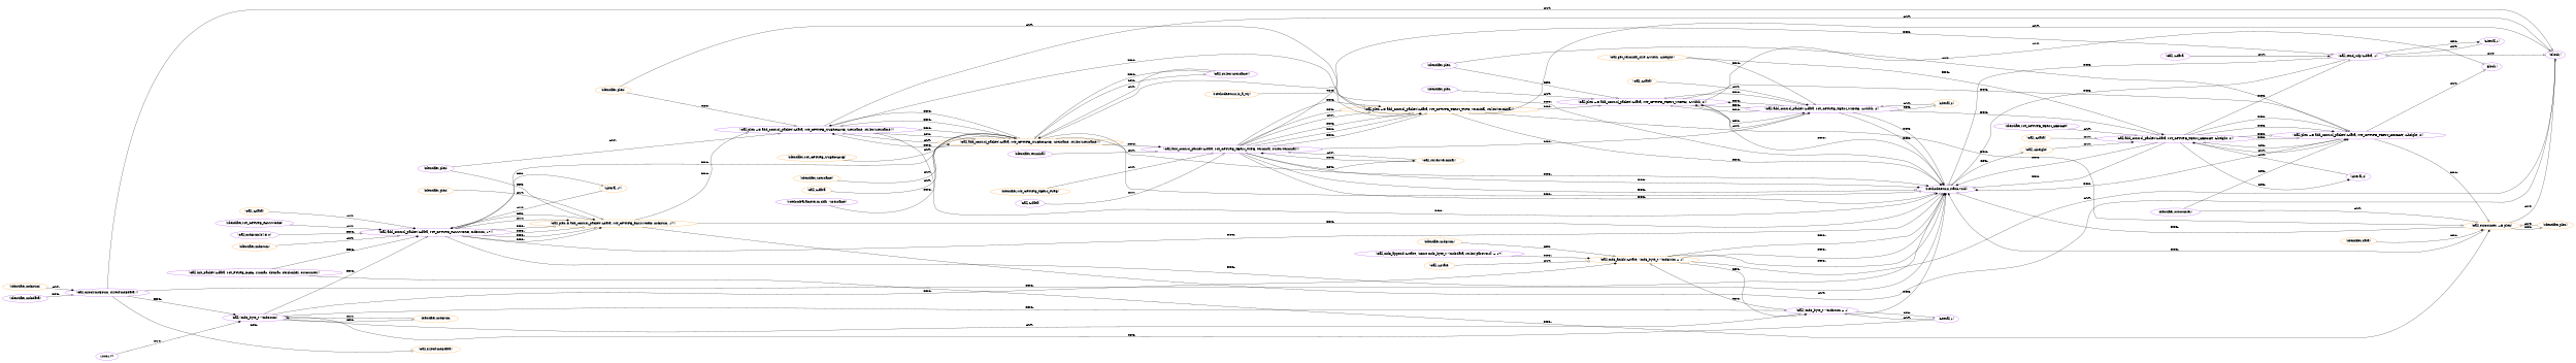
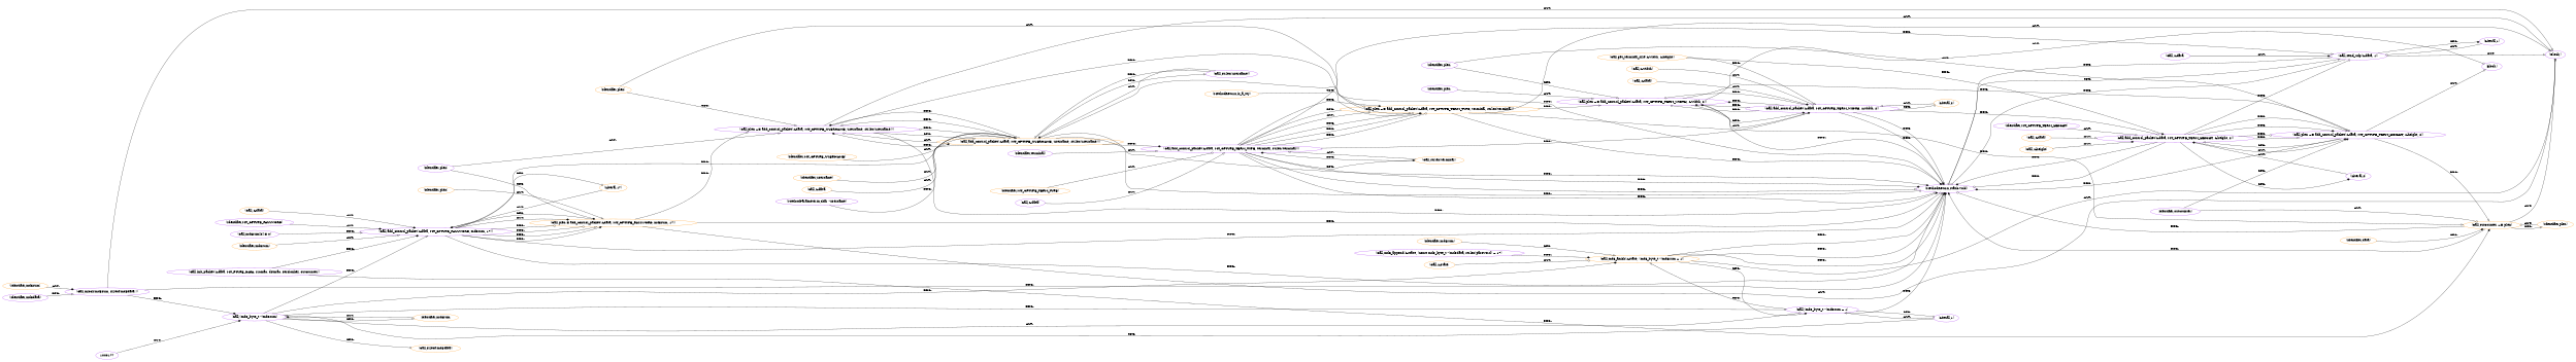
  digraph {
    rankdir=LR
    node [color=purple]
    edge [arrowhead=diamond]
    n1 [label="(Call,mlock(md5sum, sizeof(md5data)))"]
    n2 [label="(Call,(md5_byte_t *)md5sum)"]
    n3 [label="(MethodReturn,static void)"]
    n4 [label="(Block,)"]
    n5 [color=darkorange label="(Call,sizeof(md5data))"]
    n6 [color=darkorange label="(Call,md5_finish(&state, (md5_byte_t *)md5sum + 1))"]
    n7 [label="(Call,(md5_byte_t *)md5sum + 1)"]
    n8 [label="(Call,add_control_packet(&data, MT_CPTYPE_PASSWORD, md5sum, 17))"]
    n9 [color=darkorange label="(Identifier,md5sum)"]
    n10 [label="(Call,send_udp(&data, 1))"]
    n11 [label="(Literal,1)"]
    n12 [color=darkorange label="(Call,plen = add_control_packet(&data, MT_CPTYPE_PASSWORD, md5sum, 17))"]
    n13 [color=darkorange label="(Call,add_control_packet(&data, MT_CPTYPE_USERNAME, username, strlen(username)))"]
    n14 [color=darkorange label="(Literal,17)"]
    n15 [label="(Call,plen += add_control_packet(&data, MT_CPTYPE_USERNAME, username, strlen(username)))"]
    n16 [label="(Call,add_control_packet(&data, MT_CPTYPE_TERM_TYPE, terminal, strlen(terminal)))"]
    n17 [label="(Call,strlen(username))"]
    n18 [color=darkorange label="(Call,plen += add_control_packet(&data, MT_CPTYPE_TERM_TYPE, terminal, strlen(terminal)))"]
    n19 [label="(Call,plen += add_control_packet(&data, MT_CPTYPE_TERM_WIDTH, &width, 2))"]
    n20 [color=darkorange label="(Call,outcounter += plen)"]
    n21 [label="(Call,plen += add_control_packet(&data, MT_CPTYPE_TERM_HEIGHT, &height, 2))"]
    n22 [label="(Call,add_control_packet(&data, MT_CPTYPE_TERM_WIDTH, &width, 2))"]
    n23 [label="(Block,)"]
    n24 [color=darkorange label="(Identifier,plen)"]
    n25 [color=darkorange label="(Call,strlen(terminal))"]
    n26 [label="(Call,add_control_packet(&data, MT_CPTYPE_TERM_HEIGHT, &height, 2))"]
    n27 [color=darkorange label="(Literal,2)"]
    n28 [label="(Literal,2)"]
    n29 [label="(Literal,1)"]
    n30 [color=darkorange label="(Call,&data)"]
    n31 [label="(Call,init_packet(&data, MT_PTYPE_DATA, srcmac, dstmac, sessionkey, outcounter))"]
    n32 [label="(MethodParameterIn,char *username)"]
    n33 [label="(Identifier,plen)"]
    n34 [color=darkorange label="(Call,&data)"]
    n35 [color=darkorange label="(Identifier,md5sum)"]
    n36 [label="(Call,&data)"]
    n37 [color=darkorange label="(Call,get_terminal_size(&width, &height))"]
    n38 [label="(Call,&data)"]
    n39 [color=darkorange label="(Identifier,MT_CPTYPE_USERNAME)"]
    n40 [color=darkorange label="(Identifier,username)"]
    n41 [label="(Call,md5sum[0] = 0)"]
    n42 [color=darkorange label="(Call,&data)"]
    n43 [label="(Identifier,outcounter)"]
    n44 [label="(Identifier,terminal)"]
    n45 [color=darkorange label="(Identifier,md5sum)"]
    n46 [label="(Identifier,plen)"]
    n47 [label="(Call,md5_append(&state, (const md5_byte_t *)md5data, strlen(password) + 17))"]
    n48 [color=darkorange label="(MethodReturn,is_a_tty)"]
    n49 [label="(Identifier,MT_CPTYPE_TERM_HEIGHT)"]
    n50 [color=darkorange label="(Call,&height)"]
    n51 [color=darkorange label="(Identifier,plen)"]
    n52 [color=darkorange label="(Identifier,MT_CPTYPE_TERM_TYPE)"]
    n53 [label="(Identifier,plen)"]
    n54 [color=darkorange label="(Call,&data)"]
    n55 [color=darkorange label="(Identifier,data)"]
+   n56 [color=darkorange label="(Call,&width)"]
    n57 [color=darkorange label="(Call,&state)"]
    n58 [label="(Identifier,MT_CPTYPE_PASSWORD)"]
    n59 [color=darkorange label="(Identifier,plen)"]
    n60 [label="(Identifier,md5data)"]
    n61 [color=darkorange label="(Identifier,md5sum)"]
    1000177
    n1 -> n2 [label="DDG: "]
    n1 -> n3 [label="DDG: "]
    n1 -> n4 [arrowhead=onormal label="AST: "]
-   n1 -> n5 [arrowhead=odot label="CFG: "]
+   n2 -> n5 [arrowhead=odot label="CFG: "]
    n2 -> n6 [label="DDG: "]
    n2 -> n7 [arrowhead=odot label="AST: "]
    n2 -> n7 [arrowhead=odot label="DDG: "]
    n2 -> n8 [arrowhead=onormal label="DDG: "]
    n2 -> n9 [arrowhead=onormal label="CFG: "]
-   n3 -> n50 [arrowhead=onormal label="CFG: "]
+   n3 -> n10 [arrowhead=onormal label="CFG: "]
    n6 -> n3 [arrowhead=onormal label="DDG: "]
    n6 -> n3 [label="DDG: "]
    n6 -> n3 [arrowhead=odot label="DDG: "]
    n6 -> n4 [arrowhead=odot label="AST: "]
    n6 -> n7 [label="CFG: "]
    n7 -> n3 [arrowhead=odot label="DDG: "]
    n7 -> n6 [arrowhead=onormal label="CFG: "]
    n7 -> n11 [arrowhead=odot label="CFG: "]
    n8 -> n3 [arrowhead=onormal label="DDG: "]
    n8 -> n3 [arrowhead=onormal label="DDG: "]
    n8 -> n12 [label="AST: "]
    n8 -> n12 [arrowhead=odot label="DDG: "]
    n8 -> n12 [arrowhead=odot label="DDG: "]
    n8 -> n12 [arrowhead=onormal label="DDG: "]
    n8 -> n12 [label="DDG: "]
    n8 -> n13 [arrowhead=odot label="DDG: "]
    n8 -> n14 [arrowhead=odot label="CFG: "]
    n9 -> n2 [label="AST: "]
    n10 -> n3 [arrowhead=odot label="DDG: "]
    n10 -> n3 [arrowhead=odot label="DDG: "]
    n10 -> n4 [arrowhead=onormal label="AST: "]
    n10 -> n29 [label="CFG: "]
    n11 -> n2 [arrowhead=onormal label="CFG: "]
    n11 -> n7 [arrowhead=onormal label="AST: "]
    n12 -> n3 [arrowhead=odot label="DDG: "]
    n12 -> n4 [arrowhead=onormal label="AST: "]
    n12 -> n8 [arrowhead=onormal label="CFG: "]
    n12 -> n15 [arrowhead=odot label="DDG: "]
    n13 -> n3 [arrowhead=odot label="DDG: "]
    n13 -> n3 [arrowhead=odot label="DDG: "]
    n13 -> n3 [label="DDG: "]
    n13 -> n15 [arrowhead=odot label="AST: "]
    n13 -> n15 [label="DDG: "]
    n13 -> n15 [label="DDG: "]
    n13 -> n15 [arrowhead=onormal label="DDG: "]
    n13 -> n15 [arrowhead=odot label="DDG: "]
    n13 -> n16 [label="DDG: "]
    n13 -> n17 [arrowhead=onormal label="CFG: "]
    n14 -> n8 [label="AST: "]
    n15 -> n3 [label="DDG: "]
    n15 -> n4 [arrowhead=odot label="AST: "]
    n15 -> n13 [arrowhead=onormal label="CFG: "]
    n15 -> n18 [arrowhead=odot label="DDG: "]
    n16 -> n3 [arrowhead=onormal label="DDG: "]
    n16 -> n3 [arrowhead=odot label="DDG: "]
    n16 -> n3 [label="DDG: "]
    n16 -> n10 [arrowhead=onormal label="DDG: "]
    n16 -> n18 [arrowhead=onormal label="AST: "]
    n16 -> n18 [arrowhead=odot label="DDG: "]
    n16 -> n18 [label="DDG: "]
    n16 -> n18 [arrowhead=odot label="DDG: "]
    n16 -> n18 [label="DDG: "]
    n16 -> n22 [label="DDG: "]
    n16 -> n25 [label="CFG: "]
    n17 -> n13 [label="AST: "]
    n17 -> n13 [arrowhead=odot label="DDG: "]
    n18 -> n3 [label="DDG: "]
    n18 -> n4 [arrowhead=onormal label="AST: "]
    n18 -> n16 [arrowhead=odot label="CFG: "]
    n18 -> n19 [arrowhead=onormal label="DDG: "]
    n18 -> n20 [arrowhead=onormal label="DDG: "]
    n19 -> n3 [arrowhead=odot label="DDG: "]
    n19 -> n21 [arrowhead=odot label="DDG: "]
    n19 -> n22 [label="CFG: "]
    n19 -> n23 [arrowhead=odot label="AST: "]
    n20 -> n3 [label="DDG: "]
    n20 -> n3 [arrowhead=odot label="DDG: "]
    n20 -> n4 [arrowhead=odot label="AST: "]
    n20 -> n24 [arrowhead=onormal label="CFG: "]
    n21 -> n3 [label="DDG: "]
    n21 -> n20 [arrowhead=onormal label="DDG: "]
    n21 -> n23 [arrowhead=onormal label="AST: "]
    n21 -> n26 [arrowhead=onormal label="CFG: "]
    n22 -> n3 [label="DDG: "]
    n22 -> n3 [arrowhead=onormal label="DDG: "]
    n22 -> n19 [label="AST: "]
    n22 -> n19 [arrowhead=odot label="DDG: "]
    n22 -> n19 [label="DDG: "]
    n22 -> n19 [label="DDG: "]
    n22 -> n19 [arrowhead=odot label="DDG: "]
    n22 -> n26 [arrowhead=odot label="DDG: "]
    n22 -> n27 [arrowhead=odot label="CFG: "]
    n24 -> n20 [arrowhead=odot label="AST: "]
    n25 -> n16 [arrowhead=onormal label="AST: "]
    n25 -> n16 [label="DDG: "]
    n26 -> n3 [label="DDG: "]
    n26 -> n3 [arrowhead=odot label="DDG: "]
    n26 -> n10 [arrowhead=odot label="DDG: "]
    n26 -> n21 [label="AST: "]
    n26 -> n21 [arrowhead=odot label="DDG: "]
    n26 -> n21 [label="DDG: "]
    n26 -> n21 [arrowhead=onormal label="DDG: "]
    n26 -> n21 [arrowhead=odot label="DDG: "]
    n26 -> n28 [label="CFG: "]
    n27 -> n22 [arrowhead=onormal label="AST: "]
    n28 -> n26 [label="AST: "]
    n29 -> n10 [arrowhead=odot label="AST: "]
    n30 -> n22 [label="AST: "]
    n31 -> n8 [label="DDG: "]
    n31 -> n20 [label="DDG: "]
    n32 -> n13 [arrowhead=onormal label="DDG: "]
    n33 -> n19 [arrowhead=onormal label="CFG: "]
    n33 -> n21 [arrowhead=onormal label="AST: "]
    n34 -> n26 [arrowhead=onormal label="AST: "]
    n35 -> n1 [label="AST: "]
    n36 -> n16 [arrowhead=onormal label="AST: "]
    n37 -> n22 [arrowhead=onormal label="DDG: "]
    n37 -> n26 [label="DDG: "]
    n38 -> n10 [label="AST: "]
    n39 -> n13 [label="AST: "]
    n40 -> n13 [arrowhead=onormal label="AST: "]
    n41 -> n8 [arrowhead=onormal label="DDG: "]
    n42 -> n13 [arrowhead=odot label="AST: "]
    n43 -> n20 [arrowhead=odot label="AST: "]
    n43 -> n21 [label="CFG: "]
    n44 -> n16 [arrowhead=onormal label="AST: "]
    n45 -> n8 [arrowhead=onormal label="AST: "]
    n46 -> n12 [label="CFG: "]
    n46 -> n15 [arrowhead=onormal label="AST: "]
    n47 -> n6 [label="DDG: "]
    n48 -> n18 [arrowhead=onormal label="CFG: "]
    n49 -> n26 [arrowhead=odot label="AST: "]
    n50 -> n26 [label="AST: "]
    n51 -> n15 [arrowhead=onormal label="CFG: "]
    n51 -> n18 [arrowhead=odot label="AST: "]
    n52 -> n16 [arrowhead=odot label="AST: "]
    n53 -> n19 [arrowhead=onormal label="AST: "]
    n54 -> n8 [label="AST: "]
    n55 -> n20 [label="CFG: "]
+   n56 -> n22 [arrowhead=odot label="AST: "]
    n57 -> n6 [arrowhead=odot label="AST: "]
    n58 -> n8 [label="AST: "]
    n59 -> n12 [arrowhead=onormal label="AST: "]
    n60 -> n1 [arrowhead=onormal label="CFG: "]
    n61 -> n6 [arrowhead=onormal label="CFG: "]
    1000177 -> n2 [label="AST: "]
  }
